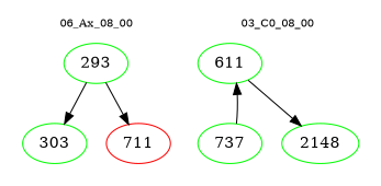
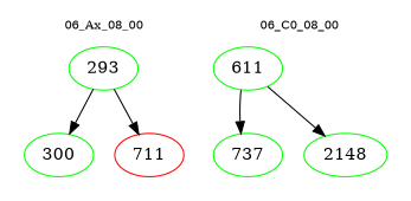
  digraph {
    node [color=green]
    edge [color=black]
    n1 [label=293]
-   n2 [label=303]
+   n2 [label=300]
    n3 [color=red label=711]
    n4 [label=611]
    n5 [label=737]
    n6 [label=2148]
    subgraph cluster_1 {
      color=white
      fontsize=10
      label="06_Ax_08_00"
      n1
      n2
      n3
    }
    subgraph cluster_2 {
      color=white
      fontsize=10
-     label="03_C0_08_00"
+     label="06_C0_08_00"
      n4
      n5
      n6
    }
    n1 -> n2
    n1 -> n3
-   n5 -> n4
+   n4 -> n5
    n4 -> n6
  }
